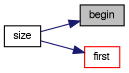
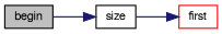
  digraph {
    rankdir=LR
    node [color=black fontname=FreeSans fontsize=10 shape=record]
    edge [color=midnightblue fontname=FreeSans fontsize=10 labelfontname=FreeSans labelfontsize=10 style=solid]
    n1 [fillcolor=grey75 fontcolor=black height=0.2 label=begin style=filled width=0.4]
    n2 [height=0.2 label=size width=0.4]
    n3 [color=red height=0.2 label=first width=0.4]
-   n2 -> n1
+   n1 -> n2
    n2 -> n3
  }
